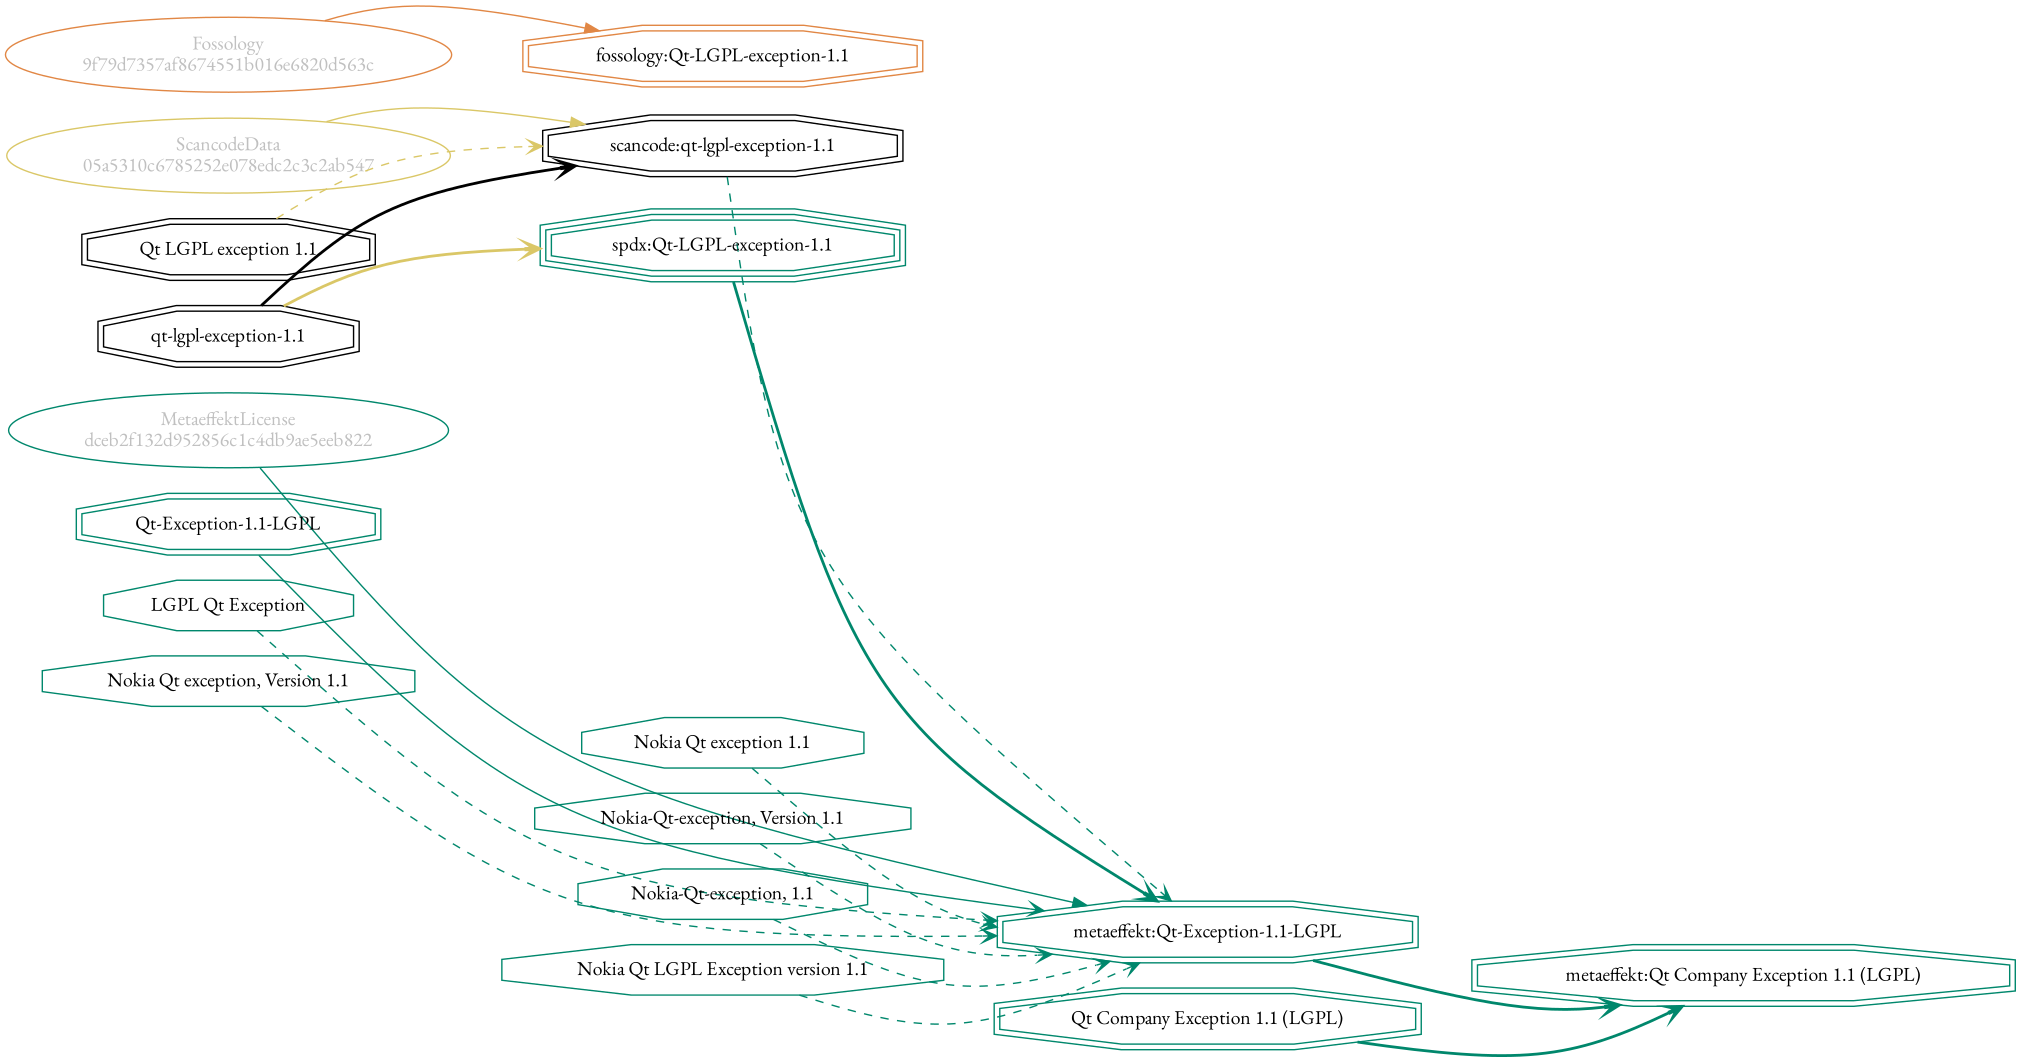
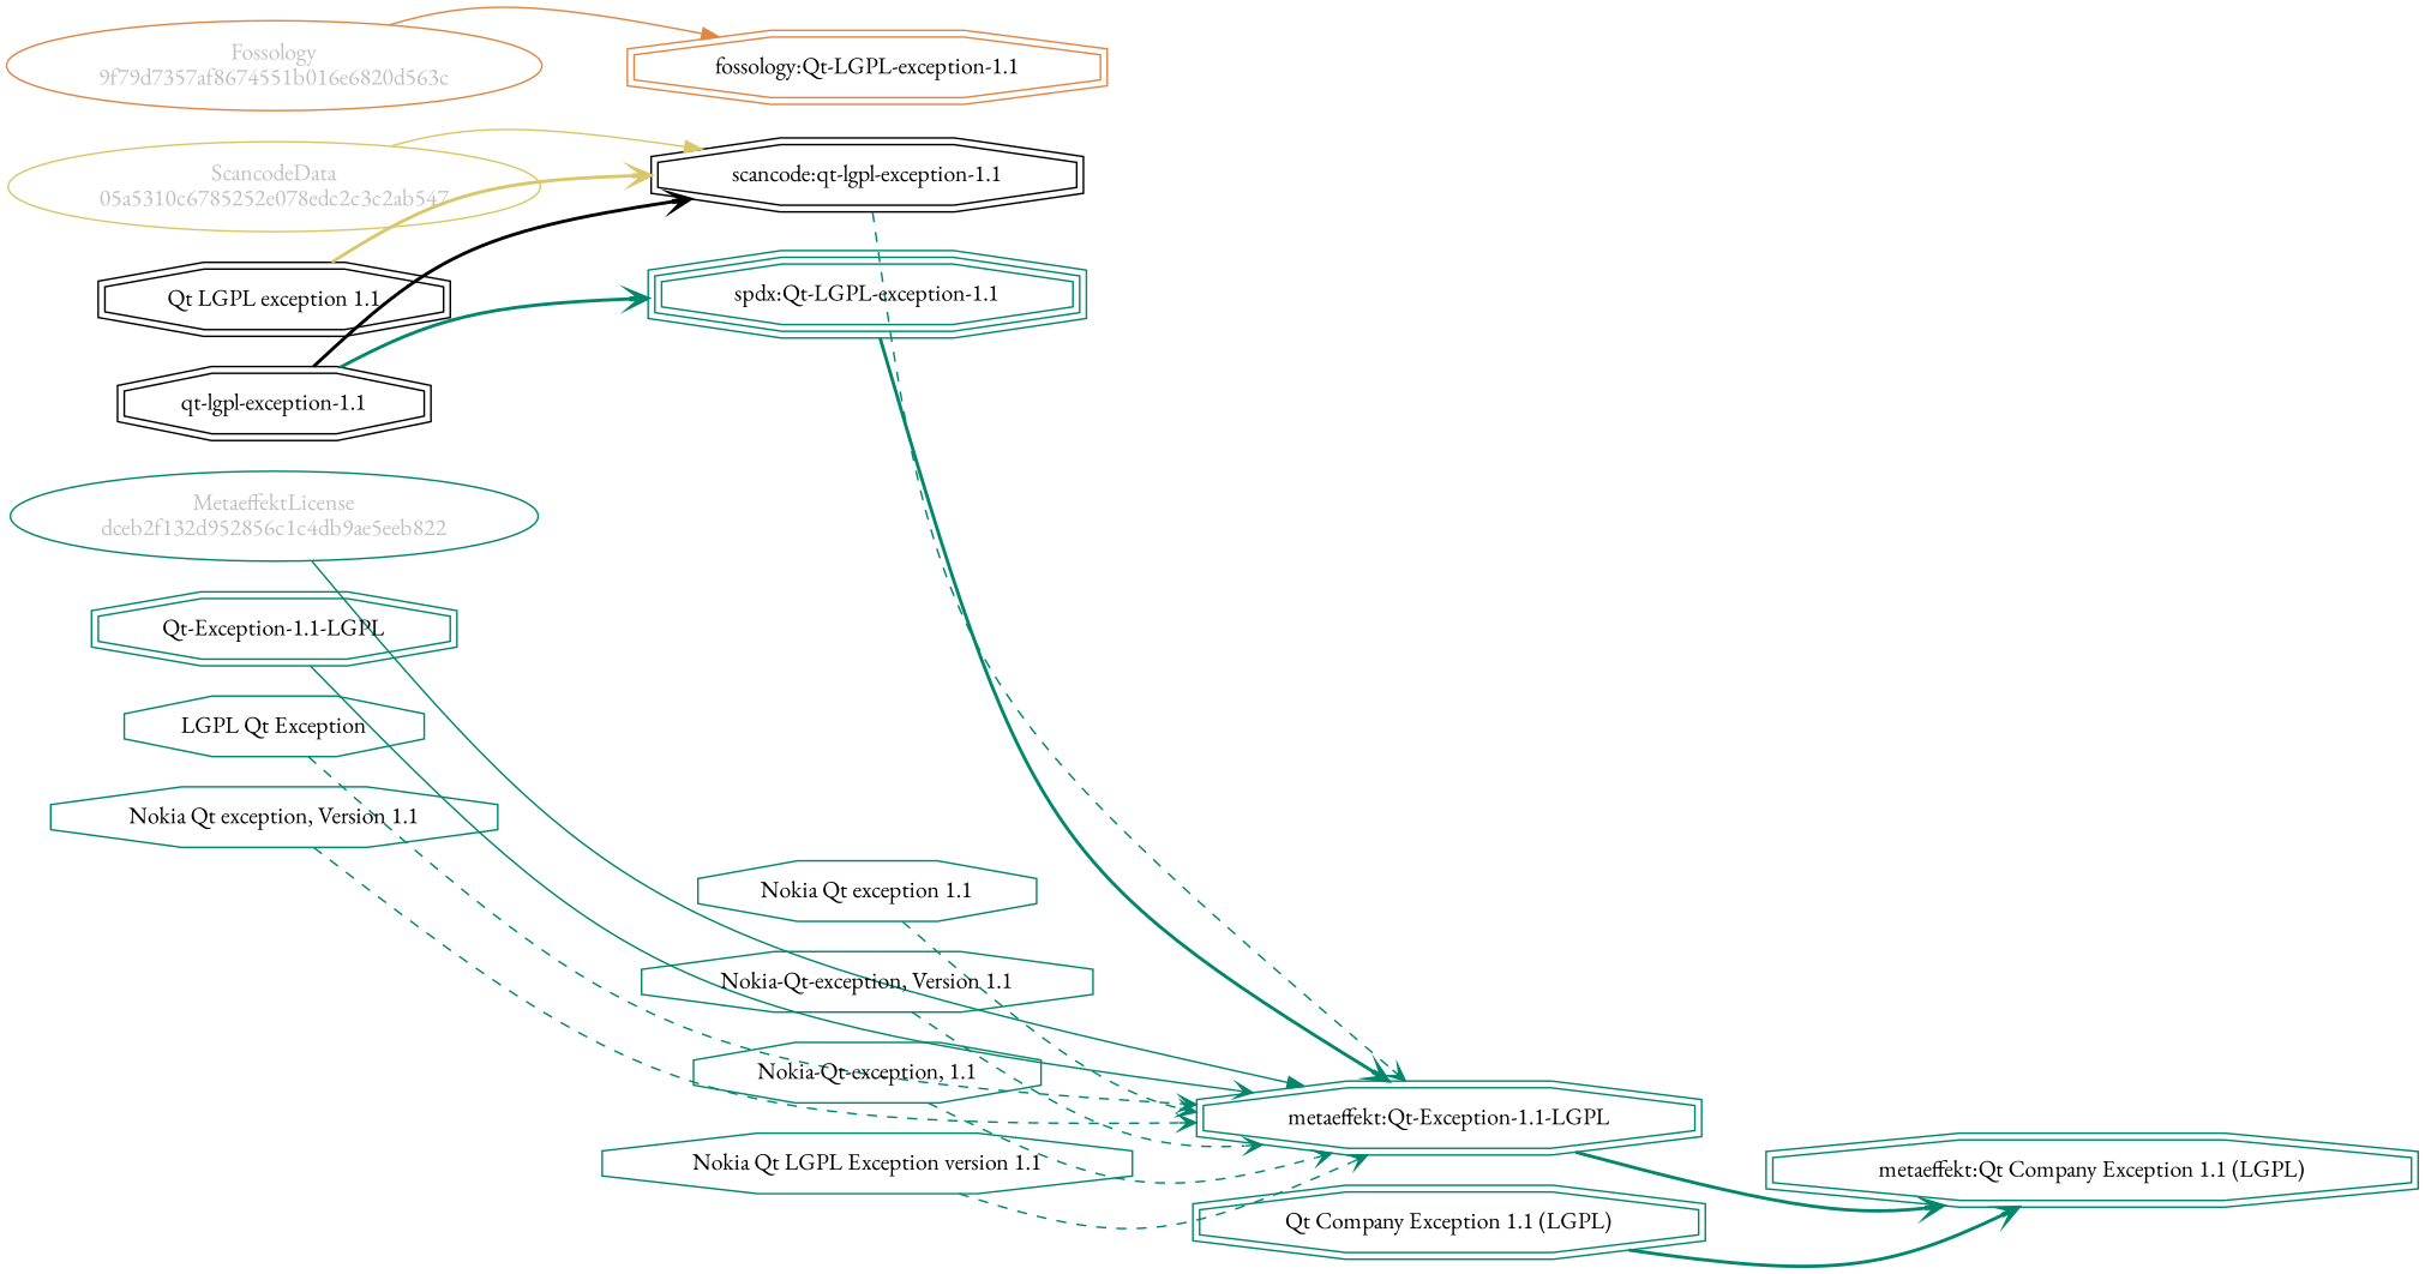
  strict digraph {
    fontname="EB Garamond"
    rankdir=LR
    splines=curved
    node [color="#00876c" fontname="EB Garamond" shape=doubleoctagon]
    edge [color="#00876c" fontname="EB Garamond" weight=0.5 arrowhead=vee style=dashed]
    n1 [color="#dac767" fillcolor="beige;1" fontcolor=gray label="ScancodeData\n05a5310c6785252e078edc2c3c2ab547" shape=ellipse]
    n2 [label="scancode:qt-lgpl-exception-1.1" color=""]
    n3 [label="metaeffekt:Qt-Exception-1.1-LGPL"]
    n4 [label="metaeffekt:Qt Company Exception 1.1 (LGPL)"]
    n5 [label="qt-lgpl-exception-1.1" color=""]
    n6 [label="spdx:Qt-LGPL-exception-1.1" shape=tripleoctagon]
    n7 [color="#e18745" label="fossology:Qt-LGPL-exception-1.1"]
    n8 [label="Qt LGPL exception 1.1" color=""]
    n9 [color="#e18745" fillcolor="beige;1" fontcolor=gray label="Fossology\n9f79d7357af8674551b016e6820d563c" shape=ellipse]
    n10 [fillcolor="beige;1" fontcolor=gray label="MetaeffektLicense\ndceb2f132d952856c1c4db9ae5eeb822" shape=ellipse]
    n11 [label="Qt-Exception-1.1-LGPL"]
    n12 [label="Qt Company Exception 1.1 (LGPL)"]
    n13 [label="LGPL Qt Exception" shape=octagon]
    n14 [label="Nokia Qt exception, Version 1.1" shape=octagon]
    n15 [label="Nokia Qt exception 1.1" shape=octagon]
    n16 [label="Nokia-Qt-exception, Version 1.1" shape=octagon]
    n17 [label="Nokia-Qt-exception, 1.1" shape=octagon]
    n18 [label="Nokia Qt LGPL Exception version 1.1" shape=octagon]
    n1 -> n2 [color="#dac767" arrowhead="" style=""]
    n2 -> n3
    n3 -> n4 [style=bold weight=0.7]
    n5 -> n2 [style=bold weight=0.7 color=""]
-   n5 -> n6 [color="#dac767" style=bold weight=0.7]
+   n5 -> n6 [style=bold weight=0.7]
    n6 -> n3 [style=bold weight=0.7]
-   n8 -> n2 [color="#dac767" weight=0.7]
+   n8 -> n2 [color="#dac767" style=bold weight=0.7]
    n9 -> n7 [color="#e18745" arrowhead="" style=""]
    n10 -> n3 [arrowhead="" style=""]
    n11 -> n3 [style=solid weight=0.7]
    n12 -> n4 [style=bold weight=0.7]
    n13 -> n3
    n14 -> n3
    n15 -> n3
    n16 -> n3
    n17 -> n3
    n18 -> n3
  }
